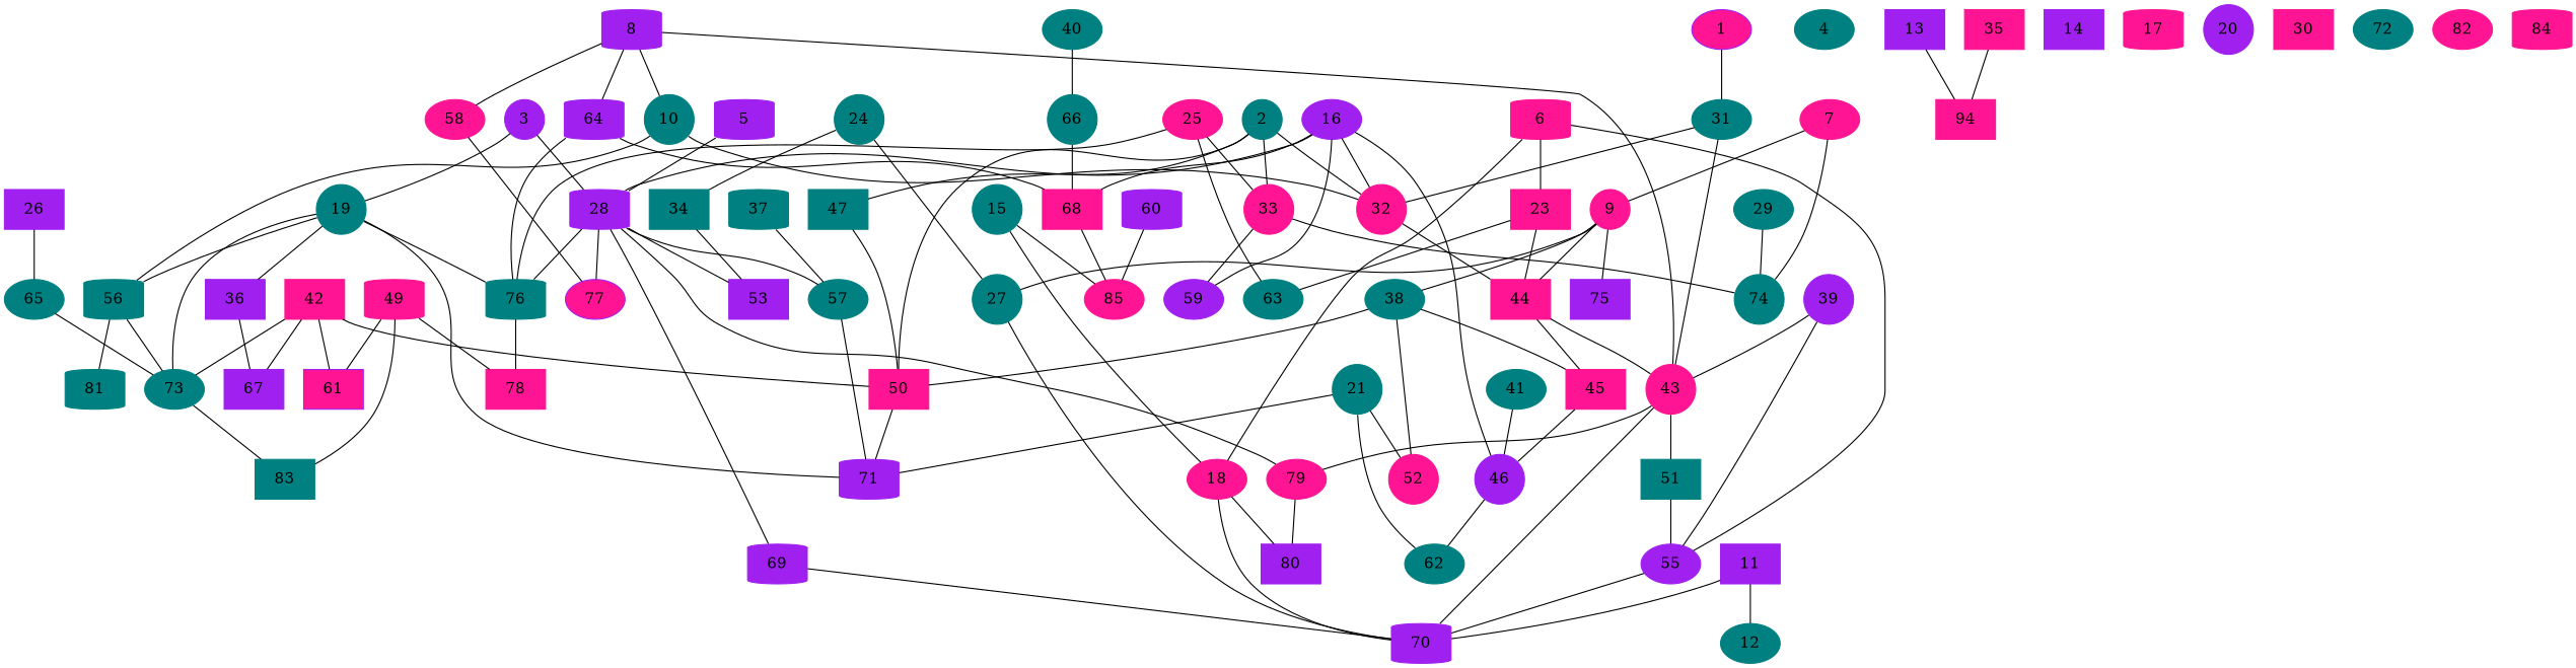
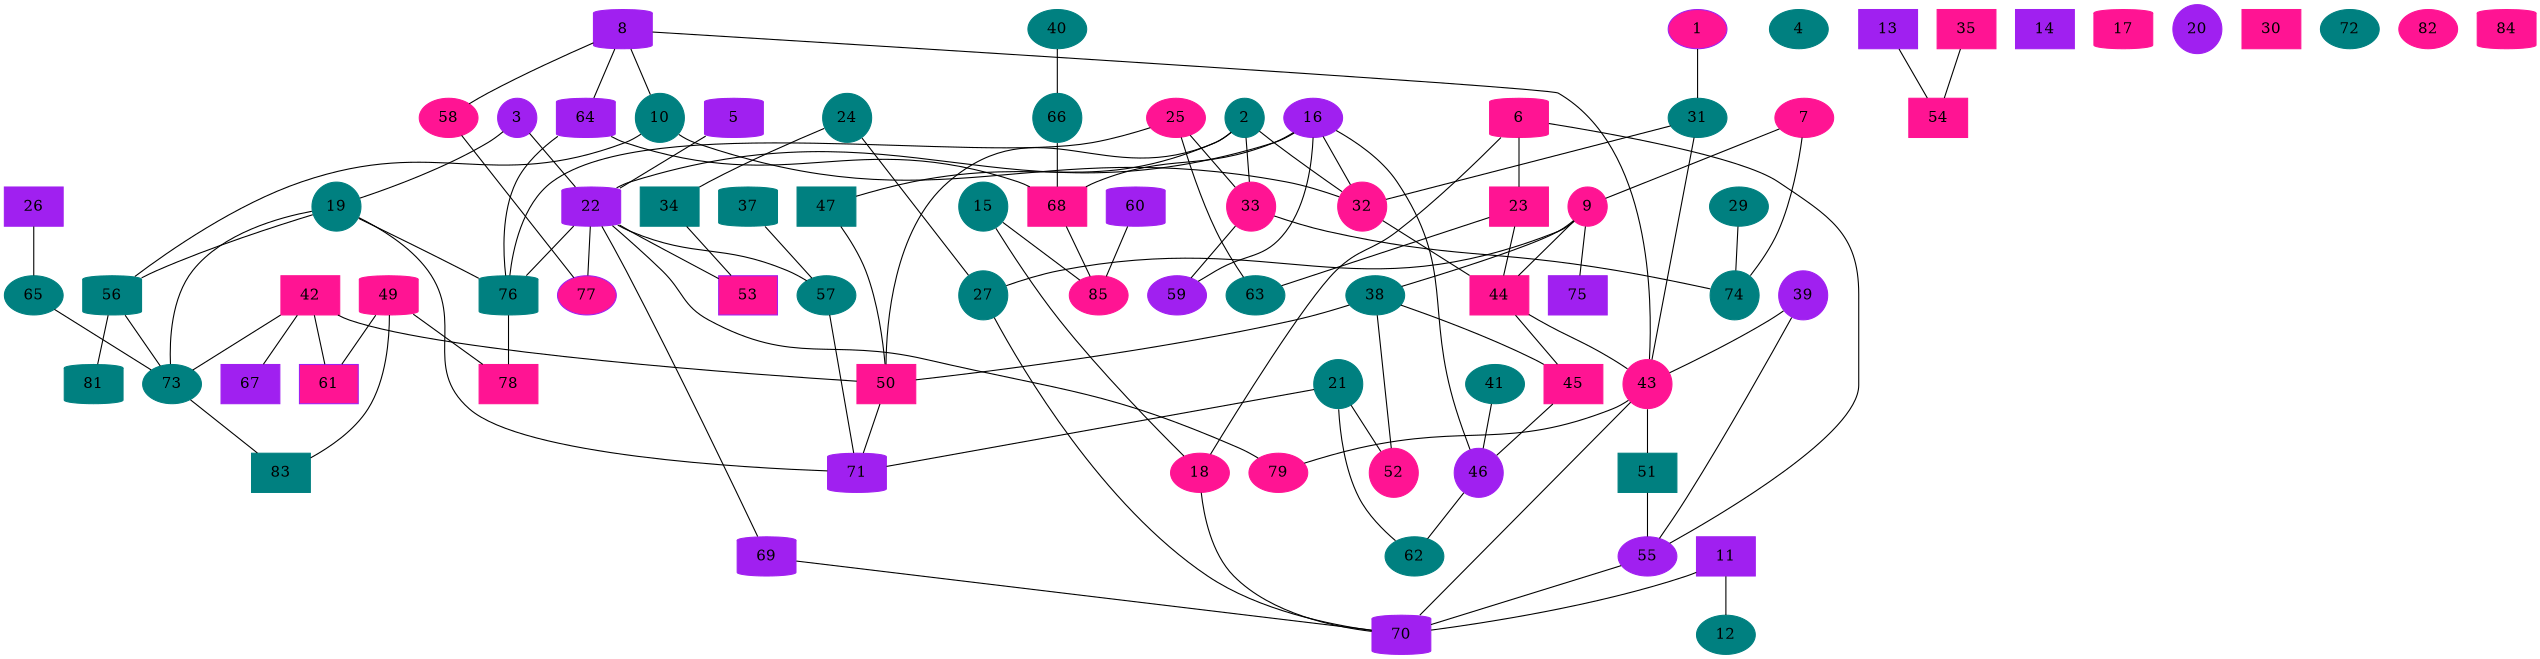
  graph {
    node [color=teal shape=ellipse style=filled]
    1 [color=purple fillcolor=deeppink]
    31
    32 [color=deeppink shape=circle]
    43 [color=deeppink shape=circle]
    2 [shape=circle]
    33 [color=deeppink shape=circle]
    47 [shape=box]
    50 [color=deeppink shape=box]
    44 [color=deeppink shape=box]
    74 [shape=circle]
    59 [color=purple]
    71 [color=purple shape=cylinder]
    3 [color=purple shape=circle]
    19 [shape=circle]
-   28 [color=purple shape=cylinder]
+   28 [color=purple shape=cylinder label=22]
    56 [shape=cylinder]
-   36 [color=purple shape=box]
    73
    76 [shape=cylinder]
    58 [color=deeppink]
    77 [color=purple fillcolor=deeppink]
    4
    5 [color=purple shape=cylinder]
-   53 [color=purple shape=box]
+   53 [color=purple shape=box fillcolor=deeppink]
    57
    69 [color=purple shape=cylinder]
    79 [color=deeppink]
    6 [color=deeppink shape=cylinder]
    18 [color=deeppink]
    23 [color=deeppink shape=box]
    55 [color=purple]
    70 [color=purple shape=cylinder]
-   80 [color=purple shape=box]
    63
    7 [color=deeppink]
    9 [color=deeppink shape=circle]
    27 [shape=circle]
    38
    75 [color=purple shape=box]
    8 [color=purple shape=cylinder]
    10 [shape=circle]
    64 [color=purple shape=cylinder]
    51 [shape=box]
    68 [color=deeppink shape=box]
    52 [color=deeppink shape=circle]
    45 [color=deeppink shape=box]
    81 [shape=cylinder]
    11 [color=purple shape=box]
    12
    13 [color=purple shape=box]
-   54 [color=deeppink shape=box label=94]
+   54 [color=deeppink shape=box]
    14 [color=purple shape=box]
    15 [shape=circle]
    85 [color=deeppink]
    16 [color=purple]
    46 [color=purple shape=circle]
    62
    17 [color=deeppink shape=cylinder]
    67 [color=purple shape=box]
    83 [shape=box]
    78 [color=deeppink shape=box]
    20 [color=purple shape=circle]
    21 [shape=circle]
    24 [shape=circle]
    34 [shape=box]
    25 [color=deeppink]
    61 [color=purple fillcolor=deeppink shape=box]
    26 [color=purple shape=box]
    65
    29
    30 [color=deeppink shape=box]
    35 [color=deeppink shape=box]
    37 [shape=cylinder]
    39 [color=purple shape=circle]
    66 [shape=circle]
    40
    41
    42 [color=deeppink shape=box]
    49 [color=deeppink shape=cylinder]
    60 [color=purple shape=cylinder]
    72
    82 [color=deeppink]
    84 [color=deeppink shape=cylinder]
    1 -- 31
    31 -- 32
    31 -- 43
    32 -- 44
    43 -- 79
    43 -- 70
    43 -- 51
    2 -- 32
    2 -- 33
    2 -- 47
    2 -- 50
    33 -- 74
    33 -- 59
    47 -- 50
    50 -- 71
    44 -- 43
    44 -- 45
    3 -- 19
    3 -- 28
    19 -- 71
    19 -- 56
-   19 -- 36
    19 -- 73
    19 -- 76
    28 -- 76
    28 -- 77
    28 -- 53
    28 -- 57
    28 -- 69
    28 -- 79
    56 -- 73
    56 -- 81
-   36 -- 67
    73 -- 83
    76 -- 78
    58 -- 77
    5 -- 28
    57 -- 71
    69 -- 70
-   79 -- 80
    6 -- 18
    6 -- 23
    6 -- 55
    18 -- 70
-   18 -- 80
    23 -- 44
    23 -- 63
    55 -- 70
    7 -- 74
    7 -- 9
    9 -- 44
    9 -- 27
    9 -- 38
    9 -- 75
    27 -- 70
    38 -- 50
    38 -- 52
    38 -- 45
    8 -- 43
    8 -- 58
    8 -- 10
    8 -- 64
    10 -- 32
    10 -- 56
    64 -- 76
    64 -- 68
    51 -- 55
    68 -- 85
    45 -- 46
    11 -- 70
    11 -- 12
    13 -- 54
    15 -- 18
    15 -- 85
    16 -- 32
    16 -- 59
    16 -- 28
    16 -- 68
    16 -- 46
    46 -- 62
    21 -- 71
    21 -- 52
    21 -- 62
    24 -- 27
    24 -- 34
    34 -- 53
    25 -- 33
    25 -- 76
    25 -- 63
    26 -- 65
    65 -- 73
    29 -- 74
    35 -- 54
    37 -- 57
    39 -- 43
    39 -- 55
    66 -- 68
    40 -- 66
    41 -- 46
    42 -- 50
    42 -- 73
    42 -- 67
    42 -- 61
    49 -- 83
    49 -- 78
    49 -- 61
    60 -- 85
  }
